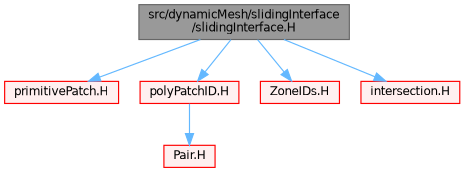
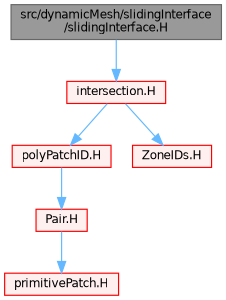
  digraph {
    fontname="DejaVu Sans"
    node [color=red fillcolor="#FFF0F0" fontname="DejaVu Sans" fontsize=10 shape=box style=filled]
    edge [color=steelblue1 fontname="DejaVu Sans" fontsize=10 labelfontname=Helvetica labelfontsize=10 style=solid]
    n1 [color=gray40 fillcolor=grey60 fontcolor=black height=0.2 label="src/dynamicMesh/slidingInterface\l/slidingInterface.H" width=0.4]
    n2 [height=0.2 label="primitivePatch.H" width=0.4]
    n3 [height=0.2 label="polyPatchID.H" width=0.4]
    n4 [height=0.2 label="ZoneIDs.H" width=0.4]
    n5 [height=0.2 label="intersection.H" width=0.4]
    n6 [height=0.2 label="Pair.H" width=0.4]
-   n1 -> n2
-   n1 -> n3
-   n1 -> n4
+   n6 -> n2
+   n5 -> n3
+   n5 -> n4
    n1 -> n5
    n3 -> n6
  }
